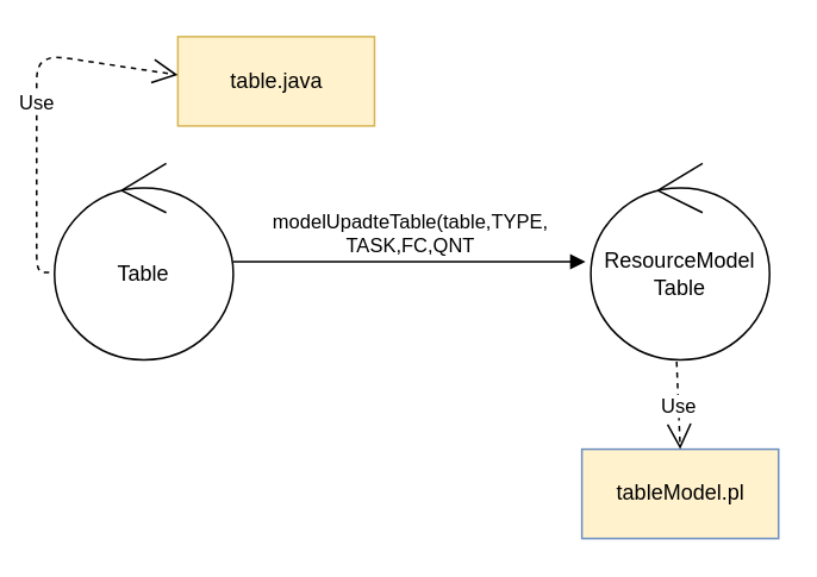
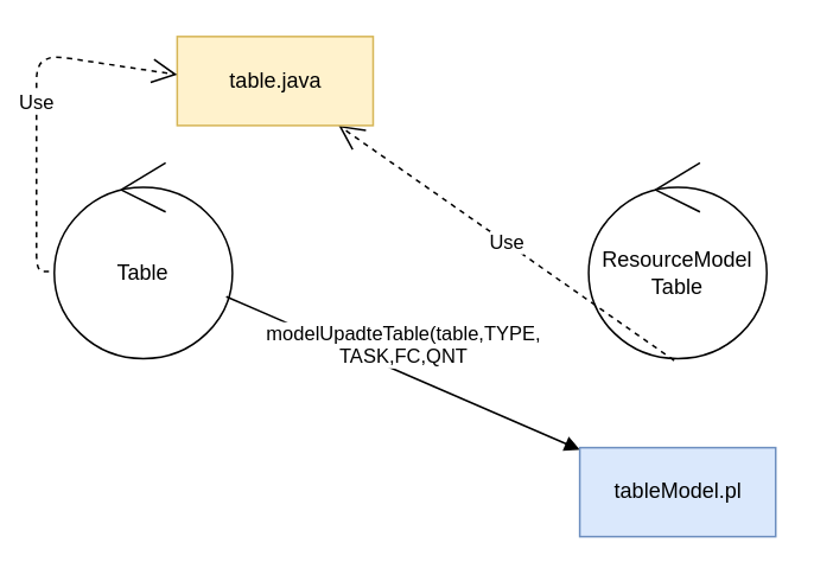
  <mxCell id="0" />
  <mxCell id="1" parent="0" />
  <mxCell id="2" value="Table" style="ellipse;shape=umlControl;whiteSpace=wrap;html=1;" parent="1" vertex="1"><mxGeometry x="30" y="91" width="100" height="110" as="geometry" /></mxCell>
  <mxCell id="3" value="ResourceModel&lt;br&gt;Table" style="ellipse;shape=umlControl;whiteSpace=wrap;html=1;" parent="1" vertex="1"><mxGeometry x="330" y="91" width="100" height="110" as="geometry" /></mxCell>
- <mxCell id="4" value="modelUpadteTable(table,TYPE,&lt;br&gt;TASK,FC,QNT" style="html=1;verticalAlign=bottom;endArrow=block;entryX=-0.03;entryY=0.5;entryDx=0;entryDy=0;entryPerimeter=0;" parent="1" source="2" target="3" edge="1"><mxGeometry width="80" relative="1" as="geometry"><mxPoint x="130" y="146" as="sourcePoint" /><mxPoint x="210" y="146" as="targetPoint" /></mxGeometry></mxCell>
- <mxCell id="5" value="tableModel.pl" style="html=1;fillColor=#fff2cc;strokeColor=#6c8ebf;" parent="1" vertex="1"><mxGeometry x="325" y="251" width="110" height="50" as="geometry" /></mxCell>
- <mxCell id="6" value="Use" style="endArrow=open;endSize=12;dashed=1;html=1;exitX=0.48;exitY=1.009;exitDx=0;exitDy=0;exitPerimeter=0;entryX=0.5;entryY=0;entryDx=0;entryDy=0;" parent="1" source="3" target="5" edge="1"><mxGeometry width="160" relative="1" as="geometry"><mxPoint x="389.383" y="371.212" as="sourcePoint" /><mxPoint x="395" y="301" as="targetPoint" /></mxGeometry></mxCell>
+ <mxCell id="4" value="modelUpadteTable(table,TYPE,&lt;br&gt;TASK,FC,QNT" style="html=1;verticalAlign=bottom;endArrow=block;" parent="1" source="2" target="5" edge="1"><mxGeometry width="80" relative="1" as="geometry"><mxPoint x="130" y="146" as="sourcePoint" /><mxPoint x="210" y="146" as="targetPoint" /></mxGeometry></mxCell>
+ <mxCell id="5" value="tableModel.pl" style="html=1;fillColor=#dae8fc;strokeColor=#6c8ebf;" parent="1" vertex="1"><mxGeometry x="325" y="251" width="110" height="50" as="geometry" /></mxCell>
+ <mxCell id="6" value="Use" style="endArrow=open;endSize=12;dashed=1;html=1;exitX=0.48;exitY=1.009;exitDx=0;exitDy=0;exitPerimeter=0;" parent="1" source="3" target="7" edge="1"><mxGeometry width="160" relative="1" as="geometry"><mxPoint x="389.383" y="371.212" as="sourcePoint" /><mxPoint x="395" y="301" as="targetPoint" /></mxGeometry></mxCell>
  <mxCell id="7" value="table.java" style="html=1;fillColor=#fff2cc;strokeColor=#d6b656;" vertex="1" parent="1"><mxGeometry x="99" y="20" width="110" height="50" as="geometry" /></mxCell>
  <mxCell id="8" value="Use" style="endArrow=open;endSize=12;dashed=1;html=1;exitX=-0.03;exitY=0.555;exitDx=0;exitDy=0;exitPerimeter=0;entryX=0;entryY=0.429;entryDx=0;entryDy=0;entryPerimeter=0;" edge="1" parent="1" target="7" source="2"><mxGeometry width="160" relative="1" as="geometry"><mxPoint x="97" y="-39.01" as="sourcePoint" /><mxPoint x="41" y="41" as="targetPoint" /><Array as="points"><mxPoint x="20" y="152" /><mxPoint x="20" y="35" /><mxPoint x="30" y="31" /></Array></mxGeometry></mxCell>
